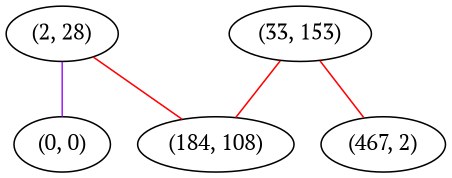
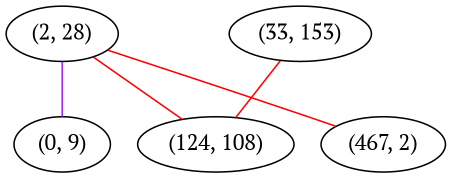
  graph {
    fontname="PT Serif"
    node [fontname="PT Serif"]
    edge [color=red fontname="PT Serif" weight=1]
    n1 [label="(2, 28)"]
-   "(0, 0)"
+   "(0, 0)" [label="(0, 9)"]
    n3 [label="(467, 2)"]
-   "(184, 108)"
+   "(184, 108)" [label="(124, 108)"]
    "(33, 153)"
    n1 -- "(0, 0)" [color=purple weight=4]
-   "(33, 153)" -- n3
+   n1 -- n3
    n1 -- "(184, 108)"
    "(33, 153)" -- "(184, 108)"
  }
